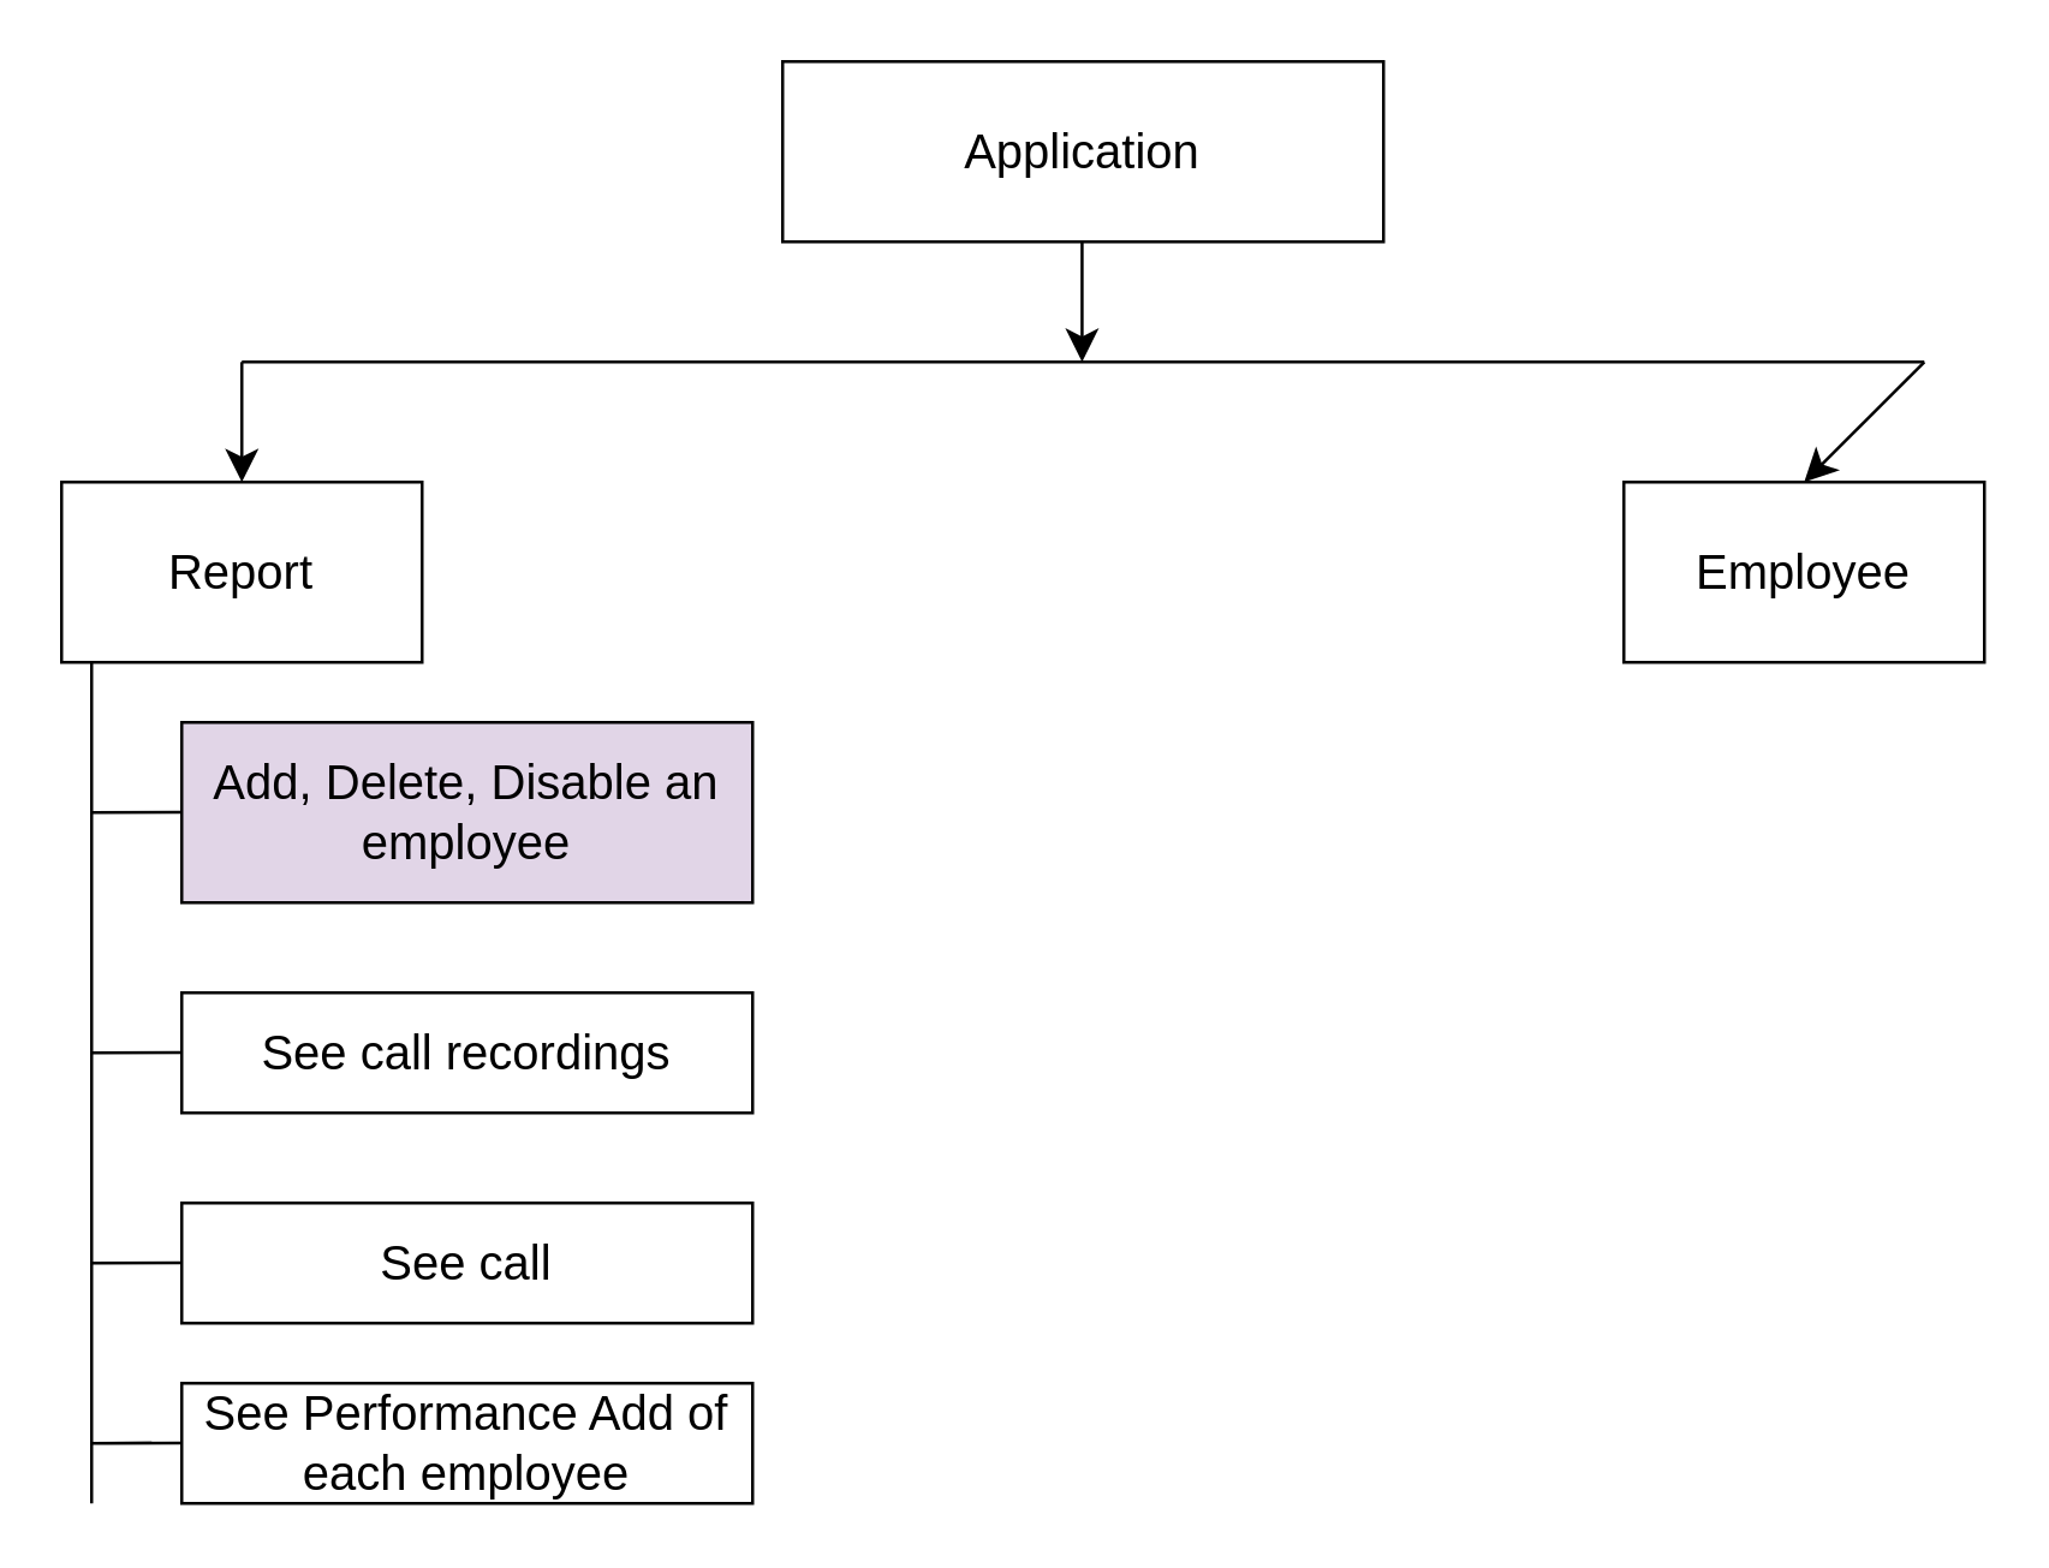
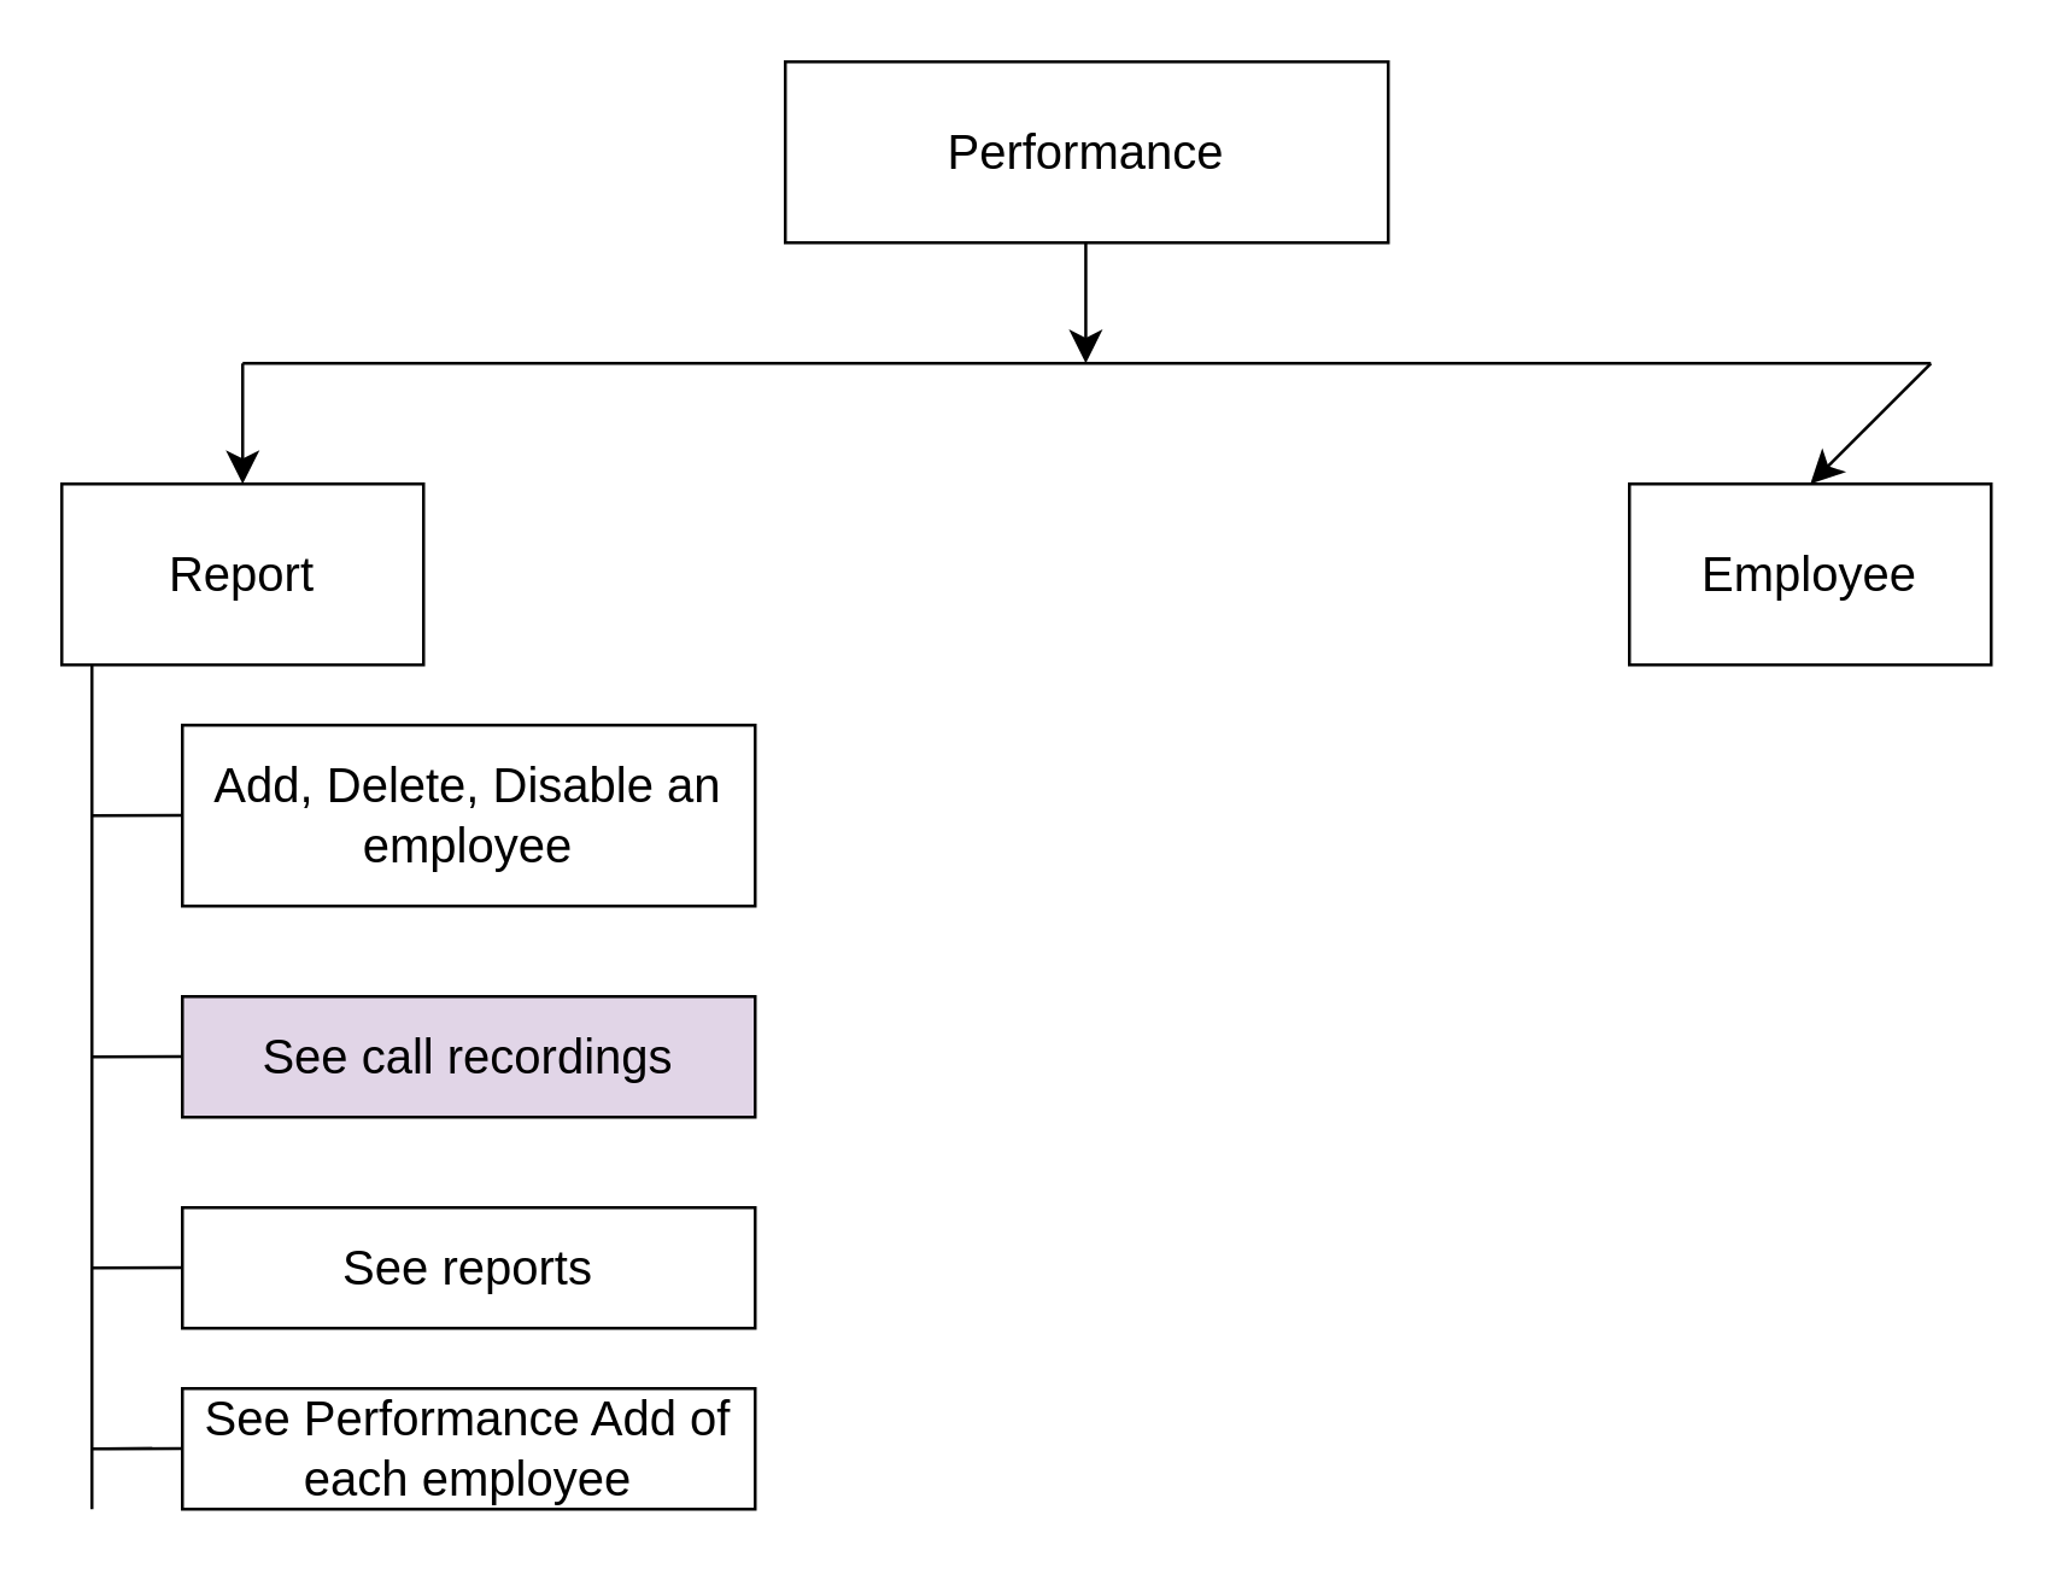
  <mxCell id="0" />
  <mxCell id="1" parent="0" />
- <mxCell id="2" value="Application" style="rounded=0;whiteSpace=wrap;html=1;fontSize=16;" vertex="1" parent="1"><mxGeometry x="260" y="20" width="200" height="60" as="geometry" /></mxCell>
+ <mxCell id="2" value="Performance" style="rounded=0;whiteSpace=wrap;html=1;fontSize=16;" vertex="1" parent="1"><mxGeometry x="260" y="20" width="200" height="60" as="geometry" /></mxCell>
  <mxCell id="3" value="Report" style="rounded=0;whiteSpace=wrap;html=1;fontSize=16;" vertex="1" parent="1"><mxGeometry x="20" y="160" width="120" height="60" as="geometry" /></mxCell>
  <mxCell id="4" value="" style="endArrow=none;html=1;rounded=0;fontSize=12;startSize=8;endSize=8;curved=1;" edge="1" parent="1"><mxGeometry width="50" height="50" relative="1" as="geometry"><mxPoint x="80" y="120" as="sourcePoint" /><mxPoint x="640" y="120" as="targetPoint" /></mxGeometry></mxCell>
  <mxCell id="5" value="" style="endArrow=classic;html=1;rounded=0;fontSize=12;startSize=8;endSize=8;curved=1;entryX=0.5;entryY=0;entryDx=0;entryDy=0;" edge="1" parent="1" target="3"><mxGeometry width="50" height="50" relative="1" as="geometry"><mxPoint x="80" y="120.031" as="sourcePoint" /><mxPoint x="40" y="100" as="targetPoint" /></mxGeometry></mxCell>
  <mxCell id="6" value="Employee" style="rounded=0;whiteSpace=wrap;html=1;fontSize=16;" vertex="1" parent="1"><mxGeometry x="540" y="160" width="120" height="60" as="geometry" /></mxCell>
  <mxCell id="7" value="" style="endArrow=classic;html=1;rounded=0;fontSize=12;startSize=8;endSize=8;curved=1;entryX=0.5;entryY=0;entryDx=0;entryDy=0;" edge="1" parent="1" target="6"><mxGeometry width="50" height="50" relative="1" as="geometry"><mxPoint x="640" y="120.031" as="sourcePoint" /><mxPoint x="600" y="100" as="targetPoint" /></mxGeometry></mxCell>
  <mxCell id="8" value="" style="endArrow=classic;html=1;rounded=0;fontSize=12;startSize=8;endSize=8;curved=1;entryX=0.5;entryY=0;entryDx=0;entryDy=0;" edge="1" parent="1"><mxGeometry width="50" height="50" relative="1" as="geometry"><mxPoint x="359.67" y="80.001" as="sourcePoint" /><mxPoint x="359.67" y="119.97" as="targetPoint" /></mxGeometry></mxCell>
- <mxCell id="9" value="Add, Delete, Disable an employee" style="rounded=0;whiteSpace=wrap;html=1;fontSize=16;fillColor=#e1d5e7;" vertex="1" parent="1"><mxGeometry x="60" y="240" width="190" height="60" as="geometry" /></mxCell>
- <mxCell id="10" value="See call recordings" style="rounded=0;whiteSpace=wrap;html=1;fontSize=16;" vertex="1" parent="1"><mxGeometry x="60" y="330" width="190" height="40" as="geometry" /></mxCell>
- <mxCell id="11" value="See call" style="rounded=0;whiteSpace=wrap;html=1;fontSize=16;" vertex="1" parent="1"><mxGeometry x="60" y="400" width="190" height="40" as="geometry" /></mxCell>
+ <mxCell id="9" value="Add, Delete, Disable an employee" style="rounded=0;whiteSpace=wrap;html=1;fontSize=16;" vertex="1" parent="1"><mxGeometry x="60" y="240" width="190" height="60" as="geometry" /></mxCell>
+ <mxCell id="10" value="See call recordings" style="rounded=0;whiteSpace=wrap;html=1;fontSize=16;fillColor=#e1d5e7;" vertex="1" parent="1"><mxGeometry x="60" y="330" width="190" height="40" as="geometry" /></mxCell>
+ <mxCell id="11" value="See reports" style="rounded=0;whiteSpace=wrap;html=1;fontSize=16;" vertex="1" parent="1"><mxGeometry x="60" y="400" width="190" height="40" as="geometry" /></mxCell>
  <mxCell id="12" value="See Performance Add of each employee" style="rounded=0;whiteSpace=wrap;html=1;fontSize=16;" vertex="1" parent="1"><mxGeometry x="60" y="460" width="190" height="40" as="geometry" /></mxCell>
  <mxCell id="13" value="" style="endArrow=none;html=1;rounded=0;fontSize=12;startSize=8;endSize=8;curved=1;entryX=0.25;entryY=1;entryDx=0;entryDy=0;" edge="1" parent="1"><mxGeometry width="50" height="50" relative="1" as="geometry"><mxPoint x="30" y="500" as="sourcePoint" /><mxPoint x="30" y="220" as="targetPoint" /></mxGeometry></mxCell>
  <mxCell id="14" value="" style="endArrow=none;html=1;rounded=0;fontSize=12;startSize=8;endSize=8;curved=1;entryX=0;entryY=0.75;entryDx=0;entryDy=0;" edge="1" parent="1"><mxGeometry width="50" height="50" relative="1" as="geometry"><mxPoint x="50" y="479.9" as="sourcePoint" /><mxPoint x="60" y="479.9" as="targetPoint" /><Array as="points"><mxPoint x="20" y="480" /><mxPoint x="50" y="479.9" /></Array></mxGeometry></mxCell>
  <mxCell id="15" value="" style="endArrow=none;html=1;rounded=0;fontSize=12;startSize=8;endSize=8;curved=1;entryX=0;entryY=0.75;entryDx=0;entryDy=0;" edge="1" parent="1"><mxGeometry width="50" height="50" relative="1" as="geometry"><mxPoint x="30" y="420" as="sourcePoint" /><mxPoint x="60" y="419.91" as="targetPoint" /></mxGeometry></mxCell>
  <mxCell id="16" value="" style="endArrow=none;html=1;rounded=0;fontSize=12;startSize=8;endSize=8;curved=1;entryX=0;entryY=0.75;entryDx=0;entryDy=0;" edge="1" parent="1"><mxGeometry width="50" height="50" relative="1" as="geometry"><mxPoint x="30" y="350" as="sourcePoint" /><mxPoint x="60" y="349.91" as="targetPoint" /></mxGeometry></mxCell>
  <mxCell id="17" value="" style="endArrow=none;html=1;rounded=0;fontSize=12;startSize=8;endSize=8;curved=1;entryX=0;entryY=0.75;entryDx=0;entryDy=0;" edge="1" parent="1"><mxGeometry width="50" height="50" relative="1" as="geometry"><mxPoint x="30" y="270" as="sourcePoint" /><mxPoint x="60" y="269.91" as="targetPoint" /></mxGeometry></mxCell>
